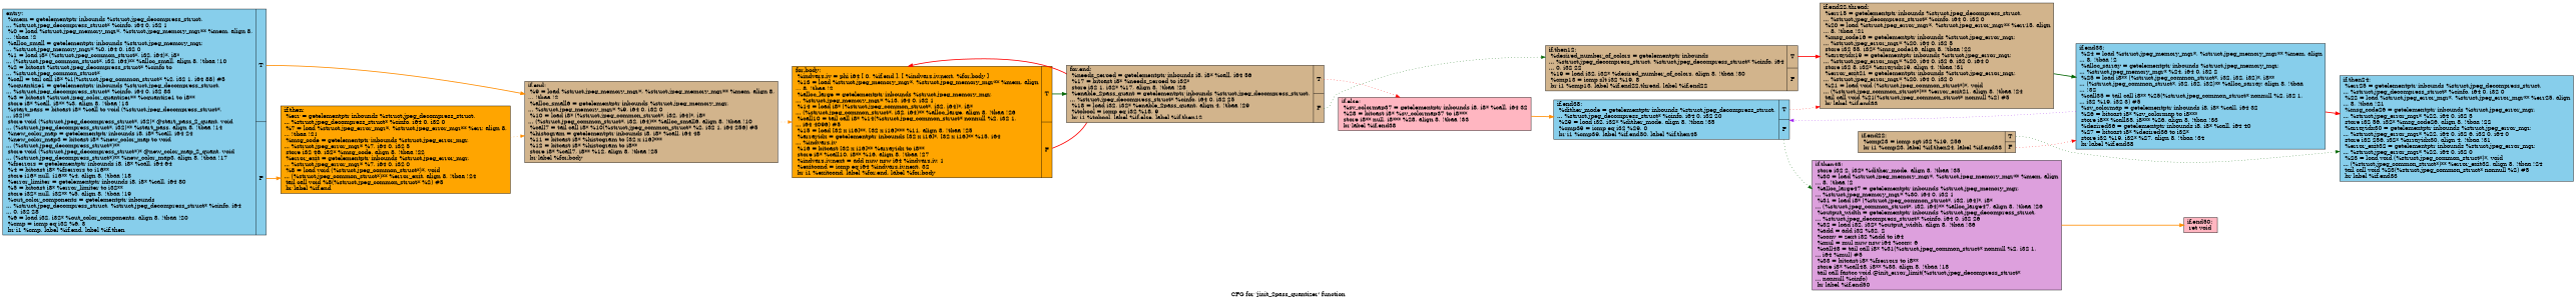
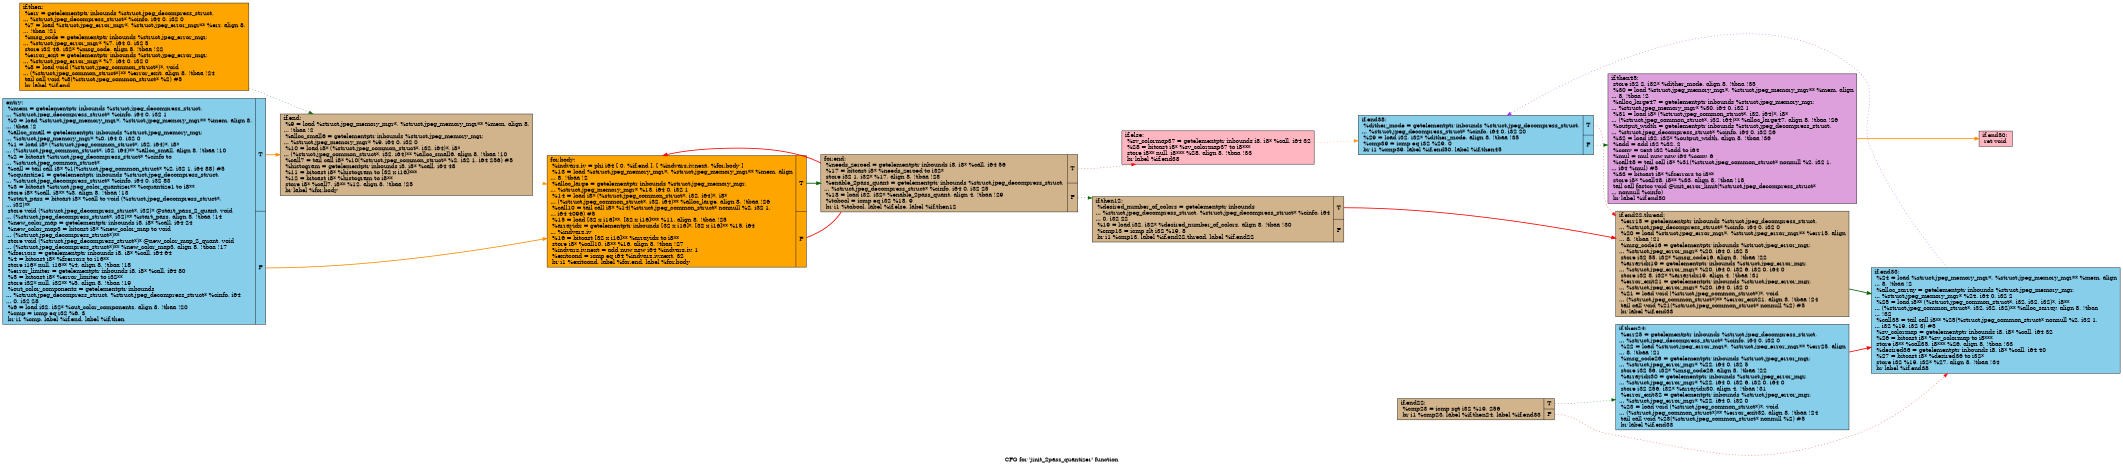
  digraph {
    label="CFG for 'jinit_2pass_quantizer' function"
    rankdir=LR
    node [fillcolor=tan shape=record style=filled]
    edge [color=darkgreen style=dotted]
    n1 [fillcolor=skyblue label="{entry:\l  %mem = getelementptr inbounds %struct.jpeg_decompress_struct,\l... %struct.jpeg_decompress_struct* %cinfo, i64 0, i32 1\l  %0 = load %struct.jpeg_memory_mgr*, %struct.jpeg_memory_mgr** %mem, align 8,\l... !tbaa !2\l  %alloc_small = getelementptr inbounds %struct.jpeg_memory_mgr,\l... %struct.jpeg_memory_mgr* %0, i64 0, i32 0\l  %1 = load i8* (%struct.jpeg_common_struct*, i32, i64)*, i8*\l... (%struct.jpeg_common_struct*, i32, i64)** %alloc_small, align 8, !tbaa !10\l  %2 = bitcast %struct.jpeg_decompress_struct* %cinfo to\l... %struct.jpeg_common_struct*\l  %call = tail call i8* %1(%struct.jpeg_common_struct* %2, i32 1, i64 88) #5\l  %cquantize1 = getelementptr inbounds %struct.jpeg_decompress_struct,\l... %struct.jpeg_decompress_struct* %cinfo, i64 0, i32 83\l  %3 = bitcast %struct.jpeg_color_quantizer** %cquantize1 to i8**\l  store i8* %call, i8** %3, align 8, !tbaa !13\l  %start_pass = bitcast i8* %call to void (%struct.jpeg_decompress_struct*,\l... i32)**\l  store void (%struct.jpeg_decompress_struct*, i32)* @start_pass_2_quant, void\l... (%struct.jpeg_decompress_struct*, i32)** %start_pass, align 8, !tbaa !14\l  %new_color_map = getelementptr inbounds i8, i8* %call, i64 24\l  %new_color_map3 = bitcast i8* %new_color_map to void\l... (%struct.jpeg_decompress_struct*)**\l  store void (%struct.jpeg_decompress_struct*)* @new_color_map_2_quant, void\l... (%struct.jpeg_decompress_struct*)** %new_color_map3, align 8, !tbaa !17\l  %fserrors = getelementptr inbounds i8, i8* %call, i64 64\l  %4 = bitcast i8* %fserrors to i16**\l  store i16* null, i16** %4, align 8, !tbaa !18\l  %error_limiter = getelementptr inbounds i8, i8* %call, i64 80\l  %5 = bitcast i8* %error_limiter to i32**\l  store i32* null, i32** %5, align 8, !tbaa !19\l  %out_color_components = getelementptr inbounds\l... %struct.jpeg_decompress_struct, %struct.jpeg_decompress_struct* %cinfo, i64\l... 0, i32 28\l  %6 = load i32, i32* %out_color_components, align 8, !tbaa !20\l  %cmp = icmp eq i32 %6, 3\l  br i1 %cmp, label %if.end, label %if.then\l|{<s0>T|<s1>F}}"]
    n2 [label="{if.end:                                           \l  %9 = load %struct.jpeg_memory_mgr*, %struct.jpeg_memory_mgr** %mem, align 8,\l... !tbaa !2\l  %alloc_small6 = getelementptr inbounds %struct.jpeg_memory_mgr,\l... %struct.jpeg_memory_mgr* %9, i64 0, i32 0\l  %10 = load i8* (%struct.jpeg_common_struct*, i32, i64)*, i8*\l... (%struct.jpeg_common_struct*, i32, i64)** %alloc_small6, align 8, !tbaa !10\l  %call7 = tail call i8* %10(%struct.jpeg_common_struct* %2, i32 1, i64 256) #5\l  %histogram = getelementptr inbounds i8, i8* %call, i64 48\l  %11 = bitcast i8* %histogram to [32 x i16]***\l  %12 = bitcast i8* %histogram to i8**\l  store i8* %call7, i8** %12, align 8, !tbaa !25\l  br label %for.body\l}"]
    n3 [fillcolor=orange label="{if.then:                                          \l  %err = getelementptr inbounds %struct.jpeg_decompress_struct,\l... %struct.jpeg_decompress_struct* %cinfo, i64 0, i32 0\l  %7 = load %struct.jpeg_error_mgr*, %struct.jpeg_error_mgr** %err, align 8,\l... !tbaa !21\l  %msg_code = getelementptr inbounds %struct.jpeg_error_mgr,\l... %struct.jpeg_error_mgr* %7, i64 0, i32 5\l  store i32 46, i32* %msg_code, align 8, !tbaa !22\l  %error_exit = getelementptr inbounds %struct.jpeg_error_mgr,\l... %struct.jpeg_error_mgr* %7, i64 0, i32 0\l  %8 = load void (%struct.jpeg_common_struct*)*, void\l... (%struct.jpeg_common_struct*)** %error_exit, align 8, !tbaa !24\l  tail call void %8(%struct.jpeg_common_struct* %2) #5\l  br label %if.end\l}"]
    n4 [fillcolor=orange label="{for.body:                                         \l  %indvars.iv = phi i64 [ 0, %if.end ], [ %indvars.iv.next, %for.body ]\l  %13 = load %struct.jpeg_memory_mgr*, %struct.jpeg_memory_mgr** %mem, align\l... 8, !tbaa !2\l  %alloc_large = getelementptr inbounds %struct.jpeg_memory_mgr,\l... %struct.jpeg_memory_mgr* %13, i64 0, i32 1\l  %14 = load i8* (%struct.jpeg_common_struct*, i32, i64)*, i8*\l... (%struct.jpeg_common_struct*, i32, i64)** %alloc_large, align 8, !tbaa !26\l  %call10 = tail call i8* %14(%struct.jpeg_common_struct* nonnull %2, i32 1,\l... i64 4096) #5\l  %15 = load [32 x i16]**, [32 x i16]*** %11, align 8, !tbaa !25\l  %arrayidx = getelementptr inbounds [32 x i16]*, [32 x i16]** %15, i64\l... %indvars.iv\l  %16 = bitcast [32 x i16]** %arrayidx to i8**\l  store i8* %call10, i8** %16, align 8, !tbaa !27\l  %indvars.iv.next = add nuw nsw i64 %indvars.iv, 1\l  %exitcond = icmp eq i64 %indvars.iv.next, 32\l  br i1 %exitcond, label %for.end, label %for.body\l|{<s0>T|<s1>F}}"]
    n5 [label="{for.end:                                          \l  %needs_zeroed = getelementptr inbounds i8, i8* %call, i64 56\l  %17 = bitcast i8* %needs_zeroed to i32*\l  store i32 1, i32* %17, align 8, !tbaa !28\l  %enable_2pass_quant = getelementptr inbounds %struct.jpeg_decompress_struct,\l... %struct.jpeg_decompress_struct* %cinfo, i64 0, i32 25\l  %18 = load i32, i32* %enable_2pass_quant, align 4, !tbaa !29\l  %tobool = icmp eq i32 %18, 9\l  br i1 %tobool, label %if.else, label %if.then12\l|{<s0>T|<s1>F}}"]
    n6 [fillcolor=lightpink label="{if.else:                                          \l  %sv_colormap37 = getelementptr inbounds i8, i8* %call, i64 32\l  %28 = bitcast i8* %sv_colormap37 to i8***\l  store i8** null, i8*** %28, align 8, !tbaa !33\l  br label %if.end38\l}"]
    n7 [label="{if.then12:                                        \l  %desired_number_of_colors = getelementptr inbounds\l... %struct.jpeg_decompress_struct, %struct.jpeg_decompress_struct* %cinfo, i64\l... 0, i32 22\l  %19 = load i32, i32* %desired_number_of_colors, align 8, !tbaa !30\l  %cmp13 = icmp slt i32 %19, 8\l  br i1 %cmp13, label %if.end22.thread, label %if.end22\l|{<s0>T|<s1>F}}"]
    n8 [fillcolor=skyblue label="{if.end38:                                         \l  %dither_mode = getelementptr inbounds %struct.jpeg_decompress_struct,\l... %struct.jpeg_decompress_struct* %cinfo, i64 0, i32 20\l  %29 = load i32, i32* %dither_mode, align 8, !tbaa !35\l  %cmp39 = icmp eq i32 %29, 0\l  br i1 %cmp39, label %if.end50, label %if.then45\l|{<s0>T|<s1>F}}"]
    n9 [label="{if.end22.thread:                                  \l  %err15 = getelementptr inbounds %struct.jpeg_decompress_struct,\l... %struct.jpeg_decompress_struct* %cinfo, i64 0, i32 0\l  %20 = load %struct.jpeg_error_mgr*, %struct.jpeg_error_mgr** %err15, align\l... 8, !tbaa !21\l  %msg_code16 = getelementptr inbounds %struct.jpeg_error_mgr,\l... %struct.jpeg_error_mgr* %20, i64 0, i32 5\l  store i32 55, i32* %msg_code16, align 8, !tbaa !22\l  %arrayidx19 = getelementptr inbounds %struct.jpeg_error_mgr,\l... %struct.jpeg_error_mgr* %20, i64 0, i32 6, i32 0, i64 0\l  store i32 8, i32* %arrayidx19, align 4, !tbaa !31\l  %error_exit21 = getelementptr inbounds %struct.jpeg_error_mgr,\l... %struct.jpeg_error_mgr* %20, i64 0, i32 0\l  %21 = load void (%struct.jpeg_common_struct*)*, void\l... (%struct.jpeg_common_struct*)** %error_exit21, align 8, !tbaa !24\l  tail call void %21(%struct.jpeg_common_struct* nonnull %2) #5\l  br label %if.end33\l}"]
    n10 [fillcolor=plum label="{if.then45:                                        \l  store i32 2, i32* %dither_mode, align 8, !tbaa !35\l  %30 = load %struct.jpeg_memory_mgr*, %struct.jpeg_memory_mgr** %mem, align\l... 8, !tbaa !2\l  %alloc_large47 = getelementptr inbounds %struct.jpeg_memory_mgr,\l... %struct.jpeg_memory_mgr* %30, i64 0, i32 1\l  %31 = load i8* (%struct.jpeg_common_struct*, i32, i64)*, i8*\l... (%struct.jpeg_common_struct*, i32, i64)** %alloc_large47, align 8, !tbaa !26\l  %output_width = getelementptr inbounds %struct.jpeg_decompress_struct,\l... %struct.jpeg_decompress_struct* %cinfo, i64 0, i32 26\l  %32 = load i32, i32* %output_width, align 8, !tbaa !36\l  %add = add i32 %32, 2\l  %conv = zext i32 %add to i64\l  %mul = mul nuw nsw i64 %conv, 6\l  %call48 = tail call i8* %31(%struct.jpeg_common_struct* nonnull %2, i32 1,\l... i64 %mul) #5\l  %33 = bitcast i8* %fserrors to i8**\l  store i8* %call48, i8** %33, align 8, !tbaa !18\l  tail call fastcc void @init_error_limit(%struct.jpeg_decompress_struct*\l... nonnull %cinfo)\l  br label %if.end50\l}"]
    n11 [fillcolor=skyblue label="{if.end33:                                         \l  %24 = load %struct.jpeg_memory_mgr*, %struct.jpeg_memory_mgr** %mem, align\l... 8, !tbaa !2\l  %alloc_sarray = getelementptr inbounds %struct.jpeg_memory_mgr,\l... %struct.jpeg_memory_mgr* %24, i64 0, i32 2\l  %25 = load i8** (%struct.jpeg_common_struct*, i32, i32, i32)*, i8**\l... (%struct.jpeg_common_struct*, i32, i32, i32)** %alloc_sarray, align 8, !tbaa\l... !32\l  %call35 = tail call i8** %25(%struct.jpeg_common_struct* nonnull %2, i32 1,\l... i32 %19, i32 3) #5\l  %sv_colormap = getelementptr inbounds i8, i8* %call, i64 32\l  %26 = bitcast i8* %sv_colormap to i8***\l  store i8** %call35, i8*** %26, align 8, !tbaa !33\l  %desired36 = getelementptr inbounds i8, i8* %call, i64 40\l  %27 = bitcast i8* %desired36 to i32*\l  store i32 %19, i32* %27, align 8, !tbaa !34\l  br label %if.end38\l}"]
    n12 [label="{if.end22:                                         \l  %cmp23 = icmp sgt i32 %19, 256\l  br i1 %cmp23, label %if.then24, label %if.end33\l|{<s0>T|<s1>F}}"]
    n13 [fillcolor=skyblue label="{if.then24:                                        \l  %err25 = getelementptr inbounds %struct.jpeg_decompress_struct,\l... %struct.jpeg_decompress_struct* %cinfo, i64 0, i32 0\l  %22 = load %struct.jpeg_error_mgr*, %struct.jpeg_error_mgr** %err25, align\l... 8, !tbaa !21\l  %msg_code26 = getelementptr inbounds %struct.jpeg_error_mgr,\l... %struct.jpeg_error_mgr* %22, i64 0, i32 5\l  store i32 56, i32* %msg_code26, align 8, !tbaa !22\l  %arrayidx30 = getelementptr inbounds %struct.jpeg_error_mgr,\l... %struct.jpeg_error_mgr* %22, i64 0, i32 6, i32 0, i64 0\l  store i32 256, i32* %arrayidx30, align 4, !tbaa !31\l  %error_exit32 = getelementptr inbounds %struct.jpeg_error_mgr,\l... %struct.jpeg_error_mgr* %22, i64 0, i32 0\l  %23 = load void (%struct.jpeg_common_struct*)*, void\l... (%struct.jpeg_common_struct*)** %error_exit32, align 8, !tbaa !24\l  tail call void %23(%struct.jpeg_common_struct* nonnull %2) #5\l  br label %if.end33\l}"]
    n14 [fillcolor=lightpink label="{if.end50:                                         \l  ret void\l}"]
    n1 -> n2 [color=darkorange style=bold tailport=s0]
-   n1 -> n3 [color=darkorange style=bold tailport=s1]
+   n1 -> n4 [color=darkorange style=bold tailport=s1]
    n2 -> n4 [color=darkorange]
-   n3 -> n2 [color=darkorange]
+   n3 -> n2
    n4 -> n4 [color=red style=bold tailport=s1]
    n4 -> n5 [style=bold tailport=s0]
    n5 -> n6 [color=red tailport=s0]
    n5 -> n7 [tailport=s1]
-   n6 -> n8 [color=darkorange style=bold]
+   n6 -> n8 [color=darkorange]
    n7 -> n9 [color=red style=bold tailport=s0]
    n8 -> n9 [color=red tailport=s0]
    n8 -> n10 [tailport=s1]
    n9 -> n11 [style=bold]
    n10 -> n14 [color=darkorange style=bold]
    n11 -> n8 [color=purple]
    n12 -> n11 [color=red tailport=s1]
    n12 -> n13 [tailport=s0]
-   n11 -> n13 [color=red style=bold]
+   n13 -> n11 [color=red style=bold]
  }
